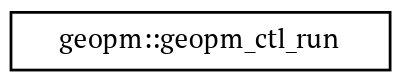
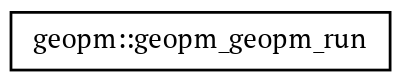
  digraph {
    rankdir=LR
    fontname="PT Serif"
-   n1 [color=black fillcolor=white fontname="PT Serif" fontsize=10 height=0.2 label="geopm::geopm_ctl_run" shape=record style=filled width=0.4]
+   n1 [color=black fillcolor=white fontname="PT Serif" fontsize=10 height=0.2 label="geopm::geopm_geopm_run" shape=record style=filled width=0.4]
  }
